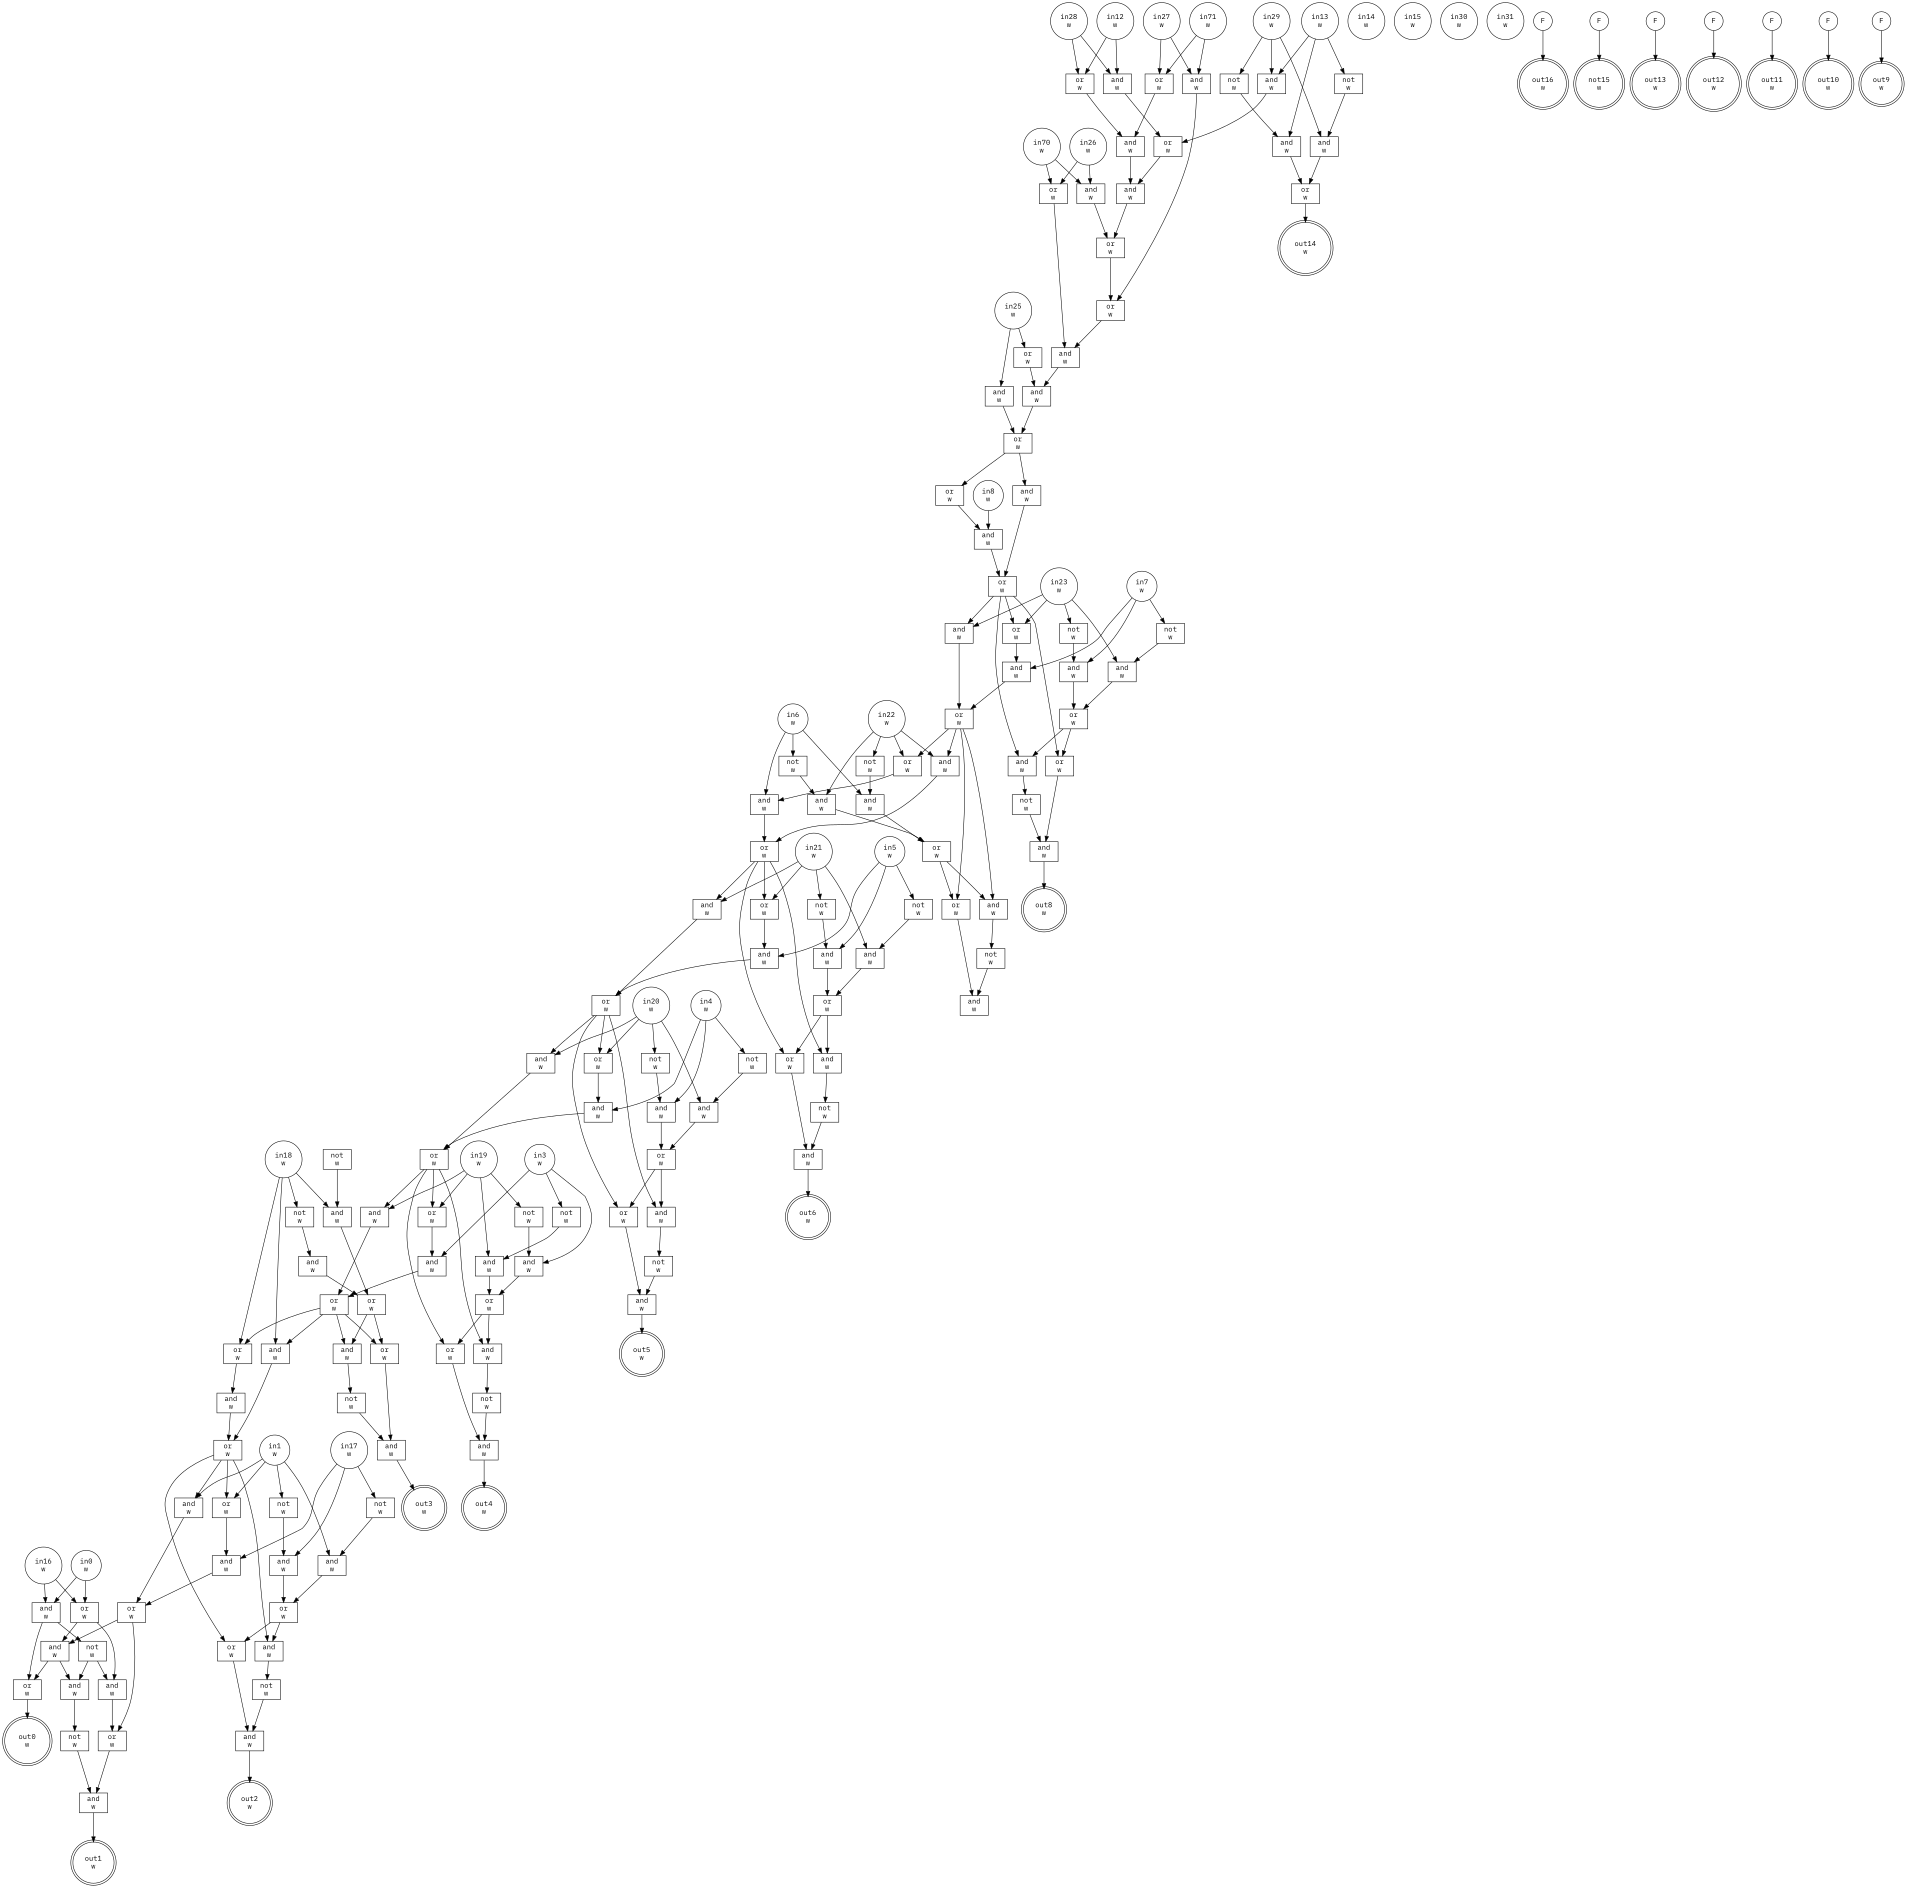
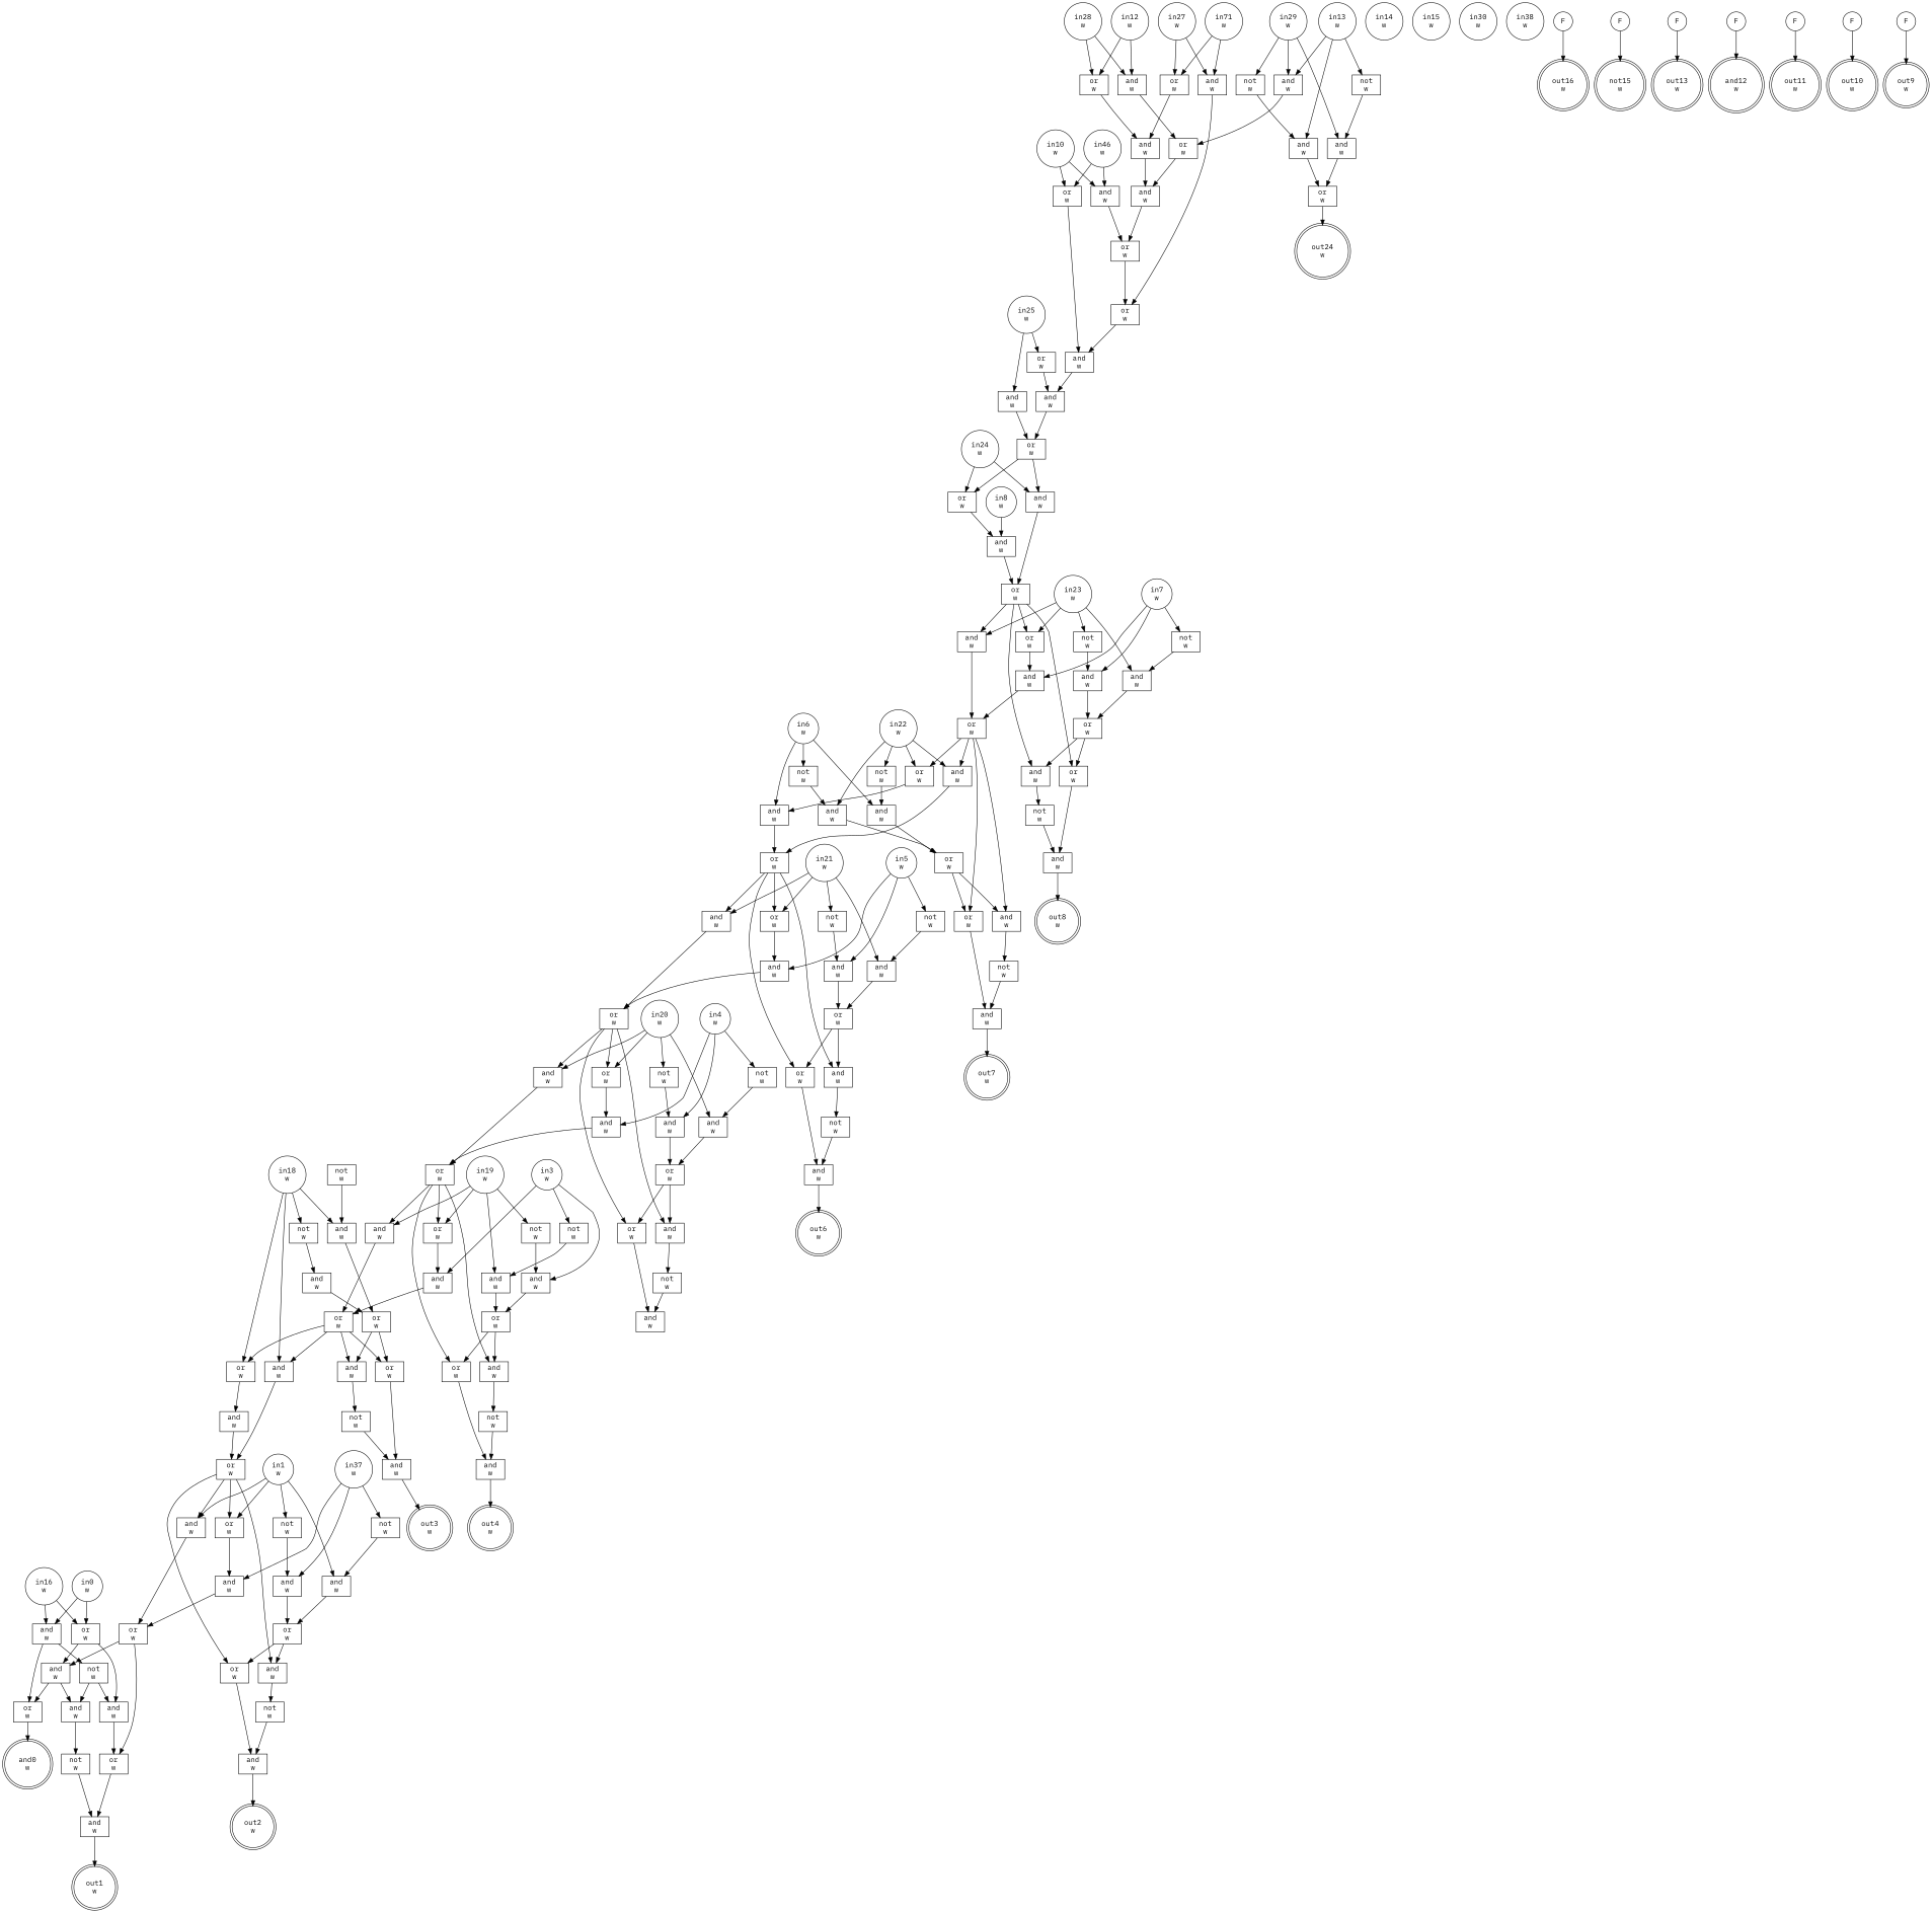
  digraph {
    fontname="IBM Plex Mono"
    node [fillcolor=white fontname="IBM Plex Mono" shape=rect style=filled]
    edge [fontcolor=forestgreen fontname="IBM Plex Mono"]
    n1 [label="in0\nw" shape=circle]
    n2 [label="and\nw"]
    n3 [label="or\nw"]
    n4 [label="not\nw"]
    n5 [label="or\nw"]
    n6 [label="and\nw"]
    n7 [label="and\nw"]
    n8 [label="in1\nw" shape=circle]
    n9 [label="and\nw"]
    n10 [label="or\nw"]
    n11 [label="and\nw"]
    n12 [label="not\nw"]
    n13 [label="or\nw"]
    n14 [label="and\nw"]
    n15 [label="or\nw"]
    n16 [label="and\nw"]
    n17 [label="and\nw"]
    n18 [label="or\nw"]
    n19 [label="and\nw"]
    n20 [label="or\nw"]
    n21 [label="not\nw"]
    n22 [label="and\nw"]
    n23 [label="in3\nw" shape=circle]
    n24 [label="and\nw"]
    n25 [label="and\nw"]
    n26 [label="not\nw"]
    n27 [label="or\nw"]
    n28 [label="or\nw"]
    n29 [label="and\nw"]
    n30 [label="in4\nw" shape=circle]
    n31 [label="and\nw"]
    n32 [label="and\nw"]
    n33 [label="not\nw"]
    n34 [label="or\nw"]
    n35 [label="or\nw"]
    n36 [label="and\nw"]
    n37 [label="in5\nw" shape=circle]
    n38 [label="and\nw"]
    n39 [label="and\nw"]
    n40 [label="not\nw"]
    n41 [label="or\nw"]
    n42 [label="or\nw"]
    n43 [label="and\nw"]
    n44 [label="in6\nw" shape=circle]
    n45 [label="and\nw"]
    n46 [label="and\nw"]
    n47 [label="not\nw"]
    n48 [label="or\nw"]
    n49 [label="or\nw"]
    n50 [label="and\nw"]
    n51 [label="in7\nw" shape=circle]
    n52 [label="and\nw"]
    n53 [label="and\nw"]
    n54 [label="not\nw"]
    n55 [label="or\nw"]
    n56 [label="or\nw"]
    n57 [label="and\nw"]
    n58 [label="in8\nw" shape=circle]
    n59 [label="and\nw"]
    n60 [label="or\nw"]
    n61 [label="or\nw"]
    n62 [label="and\nw"]
    n63 [label="and\nw"]
    n64 [label="or\nw"]
-   n65 [label="in70\nw" shape=circle]
+   n65 [label="in10\nw" shape=circle]
    n66 [label="and\nw"]
    n67 [label="or\nw"]
    n68 [label="or\nw"]
    n69 [label="and\nw"]
    n70 [label="in71\nw" shape=circle]
    n71 [label="and\nw"]
    n72 [label="or\nw"]
    n73 [label="or\nw"]
    n74 [label="and\nw"]
    n75 [label="in12\nw" shape=circle]
    n76 [label="or\nw"]
    n77 [label="and\nw"]
    n78 [label="or\nw"]
    n79 [label="in13\nw" shape=circle]
    n80 [label="and\nw"]
    n81 [label="and\nw"]
    n82 [label="not\nw"]
    n83 [label="or\nw"]
    n84 [label="and\nw"]
    n85 [label="in14\nw" shape=circle]
    n86 [label="in15\nw" shape=circle]
    n87 [label="in16\nw" shape=circle]
-   n88 [label="in17\nw" shape=circle]
+   n88 [label="in37\nw" shape=circle]
    n89 [label="not\nw"]
    n90 [label="in18\nw" shape=circle]
    n91 [label="not\nw"]
    n92 [label="or\nw"]
    n93 [label="and\nw"]
    n94 [label="in19\nw" shape=circle]
    n95 [label="not\nw"]
    n96 [label="or\nw"]
    n97 [label="and\nw"]
    n98 [label="in20\nw" shape=circle]
    n99 [label="not\nw"]
    n100 [label="or\nw"]
    n101 [label="and\nw"]
    n102 [label="in21\nw" shape=circle]
    n103 [label="not\nw"]
    n104 [label="or\nw"]
    n105 [label="and\nw"]
    n106 [label="in22\nw" shape=circle]
    n107 [label="not\nw"]
    n108 [label="or\nw"]
    n109 [label="and\nw"]
    n110 [label="in23\nw" shape=circle]
    n111 [label="not\nw"]
    n112 [label="or\nw"]
    n113 [label="and\nw"]
+   n114 [label="in24\nw" shape=circle]
    n115 [label="or\nw"]
    n116 [label="and\nw"]
    n117 [label="in25\nw" shape=circle]
-   n118 [label="in26\nw" shape=circle]
+   n118 [label="in46\nw" shape=circle]
    n119 [label="in27\nw" shape=circle]
    n120 [label="in28\nw" shape=circle]
    n121 [label="in29\nw" shape=circle]
    n122 [label="not\nw"]
    n123 [label="in30\nw" shape=circle]
-   n124 [label="in31\nw" shape=circle]
+   n124 [label="in38\nw" shape=circle]
    n125 [label=F shape=circle]
    n126 [label="out16\nw" shape=doublecircle]
    n127 [label=F shape=circle]
    n128 [label="not15\nw" shape=doublecircle]
    n129 [label=F shape=circle]
    n130 [label="out13\nw" shape=doublecircle]
    n131 [label=F shape=circle]
-   n132 [label="out12\nw" shape=doublecircle]
+   n132 [label="and12\nw" shape=doublecircle]
    n133 [label=F shape=circle]
    n134 [label="out11\nw" shape=doublecircle]
    n135 [label=F shape=circle]
    n136 [label="out10\nw" shape=doublecircle]
    n137 [label=F shape=circle]
    n138 [label="out9\nw" shape=doublecircle]
-   n139 [label="out14\nw" shape=doublecircle]
+   n139 [label="out24\nw" shape=doublecircle]
    n140 [label="and\nw"]
    n141 [label="and\nw"]
    n142 [label="or\nw"]
    n143 [label="not\nw"]
    n144 [label="and\nw"]
    n145 [label="and\nw"]
    n146 [label="or\nw"]
    n147 [label="not\nw"]
    n148 [label="and\nw"]
    n149 [label="and\nw"]
    n150 [label="or\nw"]
    n151 [label="out8\nw" shape=doublecircle]
    n152 [label="not\nw"]
    n153 [label="and\nw"]
    n154 [label="and\nw"]
    n155 [label="or\nw"]
+   n156 [label="out7\nw" shape=doublecircle]
    n157 [label="not\nw"]
    n158 [label="and\nw"]
    n159 [label="and\nw"]
    n160 [label="or\nw"]
    n161 [label="out6\nw" shape=doublecircle]
    n162 [label="not\nw"]
    n163 [label="and\nw"]
    n164 [label="and\nw"]
    n165 [label="or\nw"]
-   n166 [label="out5\nw" shape=doublecircle]
    n167 [label="not\nw"]
    n168 [label="and\nw"]
    n169 [label="and\nw"]
    n170 [label="or\nw"]
    n171 [label="out4\nw" shape=doublecircle]
    n172 [label="not\nw"]
    n173 [label="and\nw"]
    n174 [label="out3\nw" shape=doublecircle]
    n175 [label="or\nw"]
    n176 [label="and\nw"]
    n177 [label="and\nw"]
    n178 [label="out2\nw" shape=doublecircle]
-   n179 [label="out0\nw" shape=doublecircle]
+   n179 [label="and0\nw" shape=doublecircle]
    n180 [label="not\nw"]
    n181 [label="out1\nw" shape=doublecircle]
    n1 -> n2
    n1 -> n3
    n2 -> n4
    n2 -> n5
    n3 -> n6
    n3 -> n7
    n4 -> n7
    n4 -> n177
    n5 -> n179
    n6 -> n5
    n6 -> n177
    n7 -> n175
    n8 -> n9
    n8 -> n10
    n8 -> n11
    n8 -> n12
    n9 -> n13
    n10 -> n14
    n11 -> n15
    n12 -> n16
    n13 -> n169
    n13 -> n170
    n14 -> n15
    n15 -> n6
    n15 -> n175
    n16 -> n13
    n17 -> n18
    n18 -> n164
    n18 -> n165
    n19 -> n20
    n20 -> n10
    n20 -> n11
    n20 -> n169
    n20 -> n170
    n21 -> n22
    n22 -> n18
    n23 -> n24
    n23 -> n25
    n23 -> n26
    n24 -> n27
    n25 -> n28
    n26 -> n29
    n27 -> n159
    n27 -> n160
    n28 -> n92
    n28 -> n93
    n28 -> n164
    n28 -> n165
    n29 -> n27
    n30 -> n31
    n30 -> n32
    n30 -> n33
    n31 -> n34
    n32 -> n35
    n33 -> n36
    n34 -> n154
    n34 -> n155
    n35 -> n96
    n35 -> n97
    n35 -> n159
    n35 -> n160
    n36 -> n34
    n37 -> n38
    n37 -> n39
    n37 -> n40
    n38 -> n41
    n39 -> n42
    n40 -> n43
    n41 -> n149
    n41 -> n150
    n42 -> n100
    n42 -> n101
    n42 -> n154
    n42 -> n155
    n43 -> n41
    n44 -> n45
    n44 -> n46
    n44 -> n47
    n45 -> n48
    n46 -> n49
    n47 -> n50
    n48 -> n145
    n48 -> n146
    n49 -> n104
    n49 -> n105
    n49 -> n149
    n49 -> n150
    n50 -> n48
    n51 -> n52
    n51 -> n53
    n51 -> n54
    n52 -> n55
    n53 -> n56
    n54 -> n57
    n55 -> n141
    n55 -> n142
    n56 -> n108
    n56 -> n109
    n56 -> n145
    n56 -> n146
    n57 -> n55
    n58 -> n59
    n59 -> n60
    n60 -> n112
    n60 -> n113
    n60 -> n141
    n60 -> n142
    n61 -> n62
    n62 -> n64
    n63 -> n64
    n64 -> n115
    n64 -> n116
    n65 -> n66
    n65 -> n67
    n66 -> n68
    n67 -> n69
    n68 -> n73
    n69 -> n62
    n70 -> n71
    n70 -> n72
    n71 -> n73
    n72 -> n74
    n73 -> n69
    n74 -> n140
    n75 -> n76
    n75 -> n77
    n76 -> n74
    n77 -> n78
    n78 -> n140
    n79 -> n80
    n79 -> n81
    n79 -> n82
    n80 -> n83
    n81 -> n78
    n82 -> n84
    n83 -> n139
    n84 -> n83
    n87 -> n2
    n87 -> n3
    n88 -> n14
    n88 -> n16
    n88 -> n89
    n89 -> n9
    n90 -> n22
    n90 -> n91
    n90 -> n92
    n90 -> n93
    n91 -> n17
    n92 -> n19
    n93 -> n20
    n94 -> n29
    n94 -> n95
    n94 -> n96
    n94 -> n97
    n95 -> n24
    n96 -> n25
    n97 -> n28
    n98 -> n36
    n98 -> n99
    n98 -> n100
    n98 -> n101
    n99 -> n31
    n100 -> n32
    n101 -> n35
    n102 -> n43
    n102 -> n103
    n102 -> n104
    n102 -> n105
    n103 -> n38
    n104 -> n39
    n105 -> n42
    n106 -> n50
    n106 -> n107
    n106 -> n108
    n106 -> n109
    n107 -> n45
    n108 -> n46
    n109 -> n49
    n110 -> n57
    n110 -> n111
    n110 -> n112
    n110 -> n113
    n111 -> n52
    n112 -> n53
    n113 -> n56
+   n114 -> n115
+   n114 -> n116
    n115 -> n59
    n116 -> n60
    n117 -> n61
    n117 -> n63
    n118 -> n66
    n118 -> n67
    n119 -> n71
    n119 -> n72
    n120 -> n76
    n120 -> n77
    n121 -> n81
    n121 -> n84
    n121 -> n122
    n122 -> n80
    n125 -> n126
    n127 -> n128
    n129 -> n130
    n131 -> n132
    n133 -> n134
    n135 -> n136
    n137 -> n138
    n140 -> n68
    n141 -> n143
    n142 -> n144
    n143 -> n144
    n144 -> n151
    n145 -> n147
    n146 -> n148
    n147 -> n148
+   n148 -> n156
    n149 -> n152
    n150 -> n153
    n152 -> n153
    n153 -> n161
    n154 -> n157
    n155 -> n158
    n157 -> n158
-   n158 -> n166
    n159 -> n162
    n160 -> n163
    n162 -> n163
    n163 -> n171
    n164 -> n167
    n165 -> n168
    n167 -> n168
    n168 -> n174
    n169 -> n172
    n170 -> n173
    n172 -> n173
    n173 -> n178
    n175 -> n176
    n176 -> n181
    n177 -> n180
    n180 -> n176
  }
